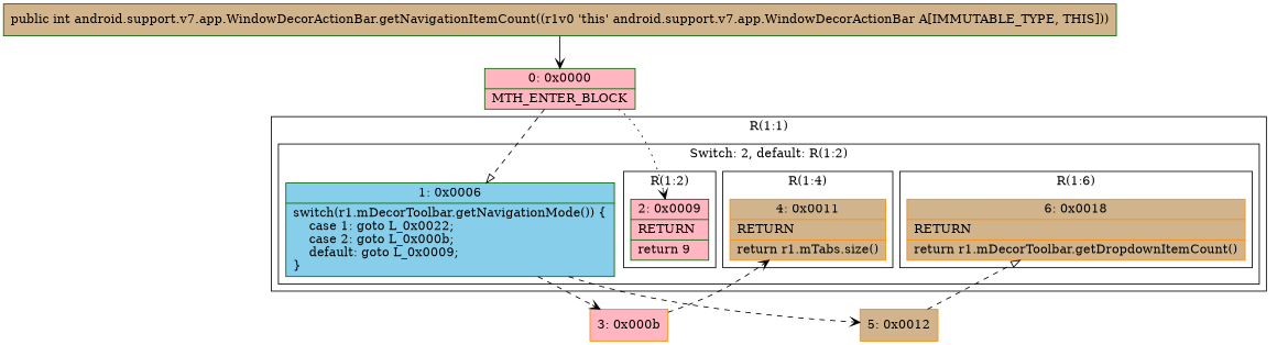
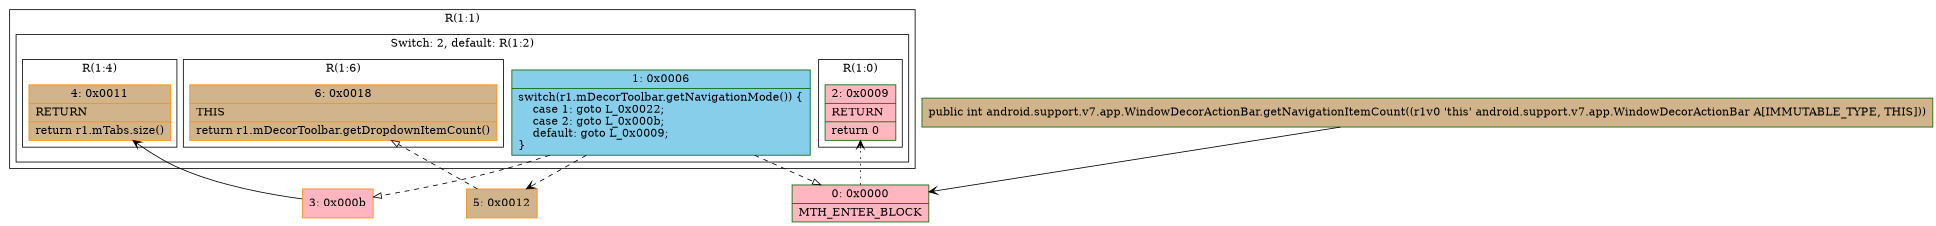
  digraph {
    node [color=darkorange fillcolor=tan shape=record style=filled]
    edge [arrowhead=vee style=dashed]
-   n1 [label="{6\:\ 0x0018|RETURN\l|return r1.mDecorToolbar.getDropdownItemCount()\l}"]
+   n1 [label="{6\:\ 0x0018|THIS\l|return r1.mDecorToolbar.getDropdownItemCount()\l}"]
    n2 [label="{4\:\ 0x0011|RETURN\l|return r1.mTabs.size()\l}"]
-   n3 [color=darkgreen fillcolor=lightpink label="{2\:\ 0x0009|RETURN\l|return 9\l}"]
+   n3 [color=darkgreen fillcolor=lightpink label="{2\:\ 0x0009|RETURN\l|return 0\l}"]
    n4 [color=darkgreen fillcolor=skyblue label="{1\:\ 0x0006|switch(r1.mDecorToolbar.getNavigationMode()) \{\l    case 1: goto L_0x0022;\l    case 2: goto L_0x000b;\l    default: goto L_0x0009;\l\}\l}"]
    n5 [fillcolor=lightpink label="{3\:\ 0x000b}"]
    n6 [label="{5\:\ 0x0012}"]
    n7 [color=darkgreen fillcolor=lightpink label="{0\:\ 0x0000|MTH_ENTER_BLOCK\l}"]
    n8 [color=darkgreen label="{public int android.support.v7.app.WindowDecorActionBar.getNavigationItemCount((r1v0 'this' android.support.v7.app.WindowDecorActionBar A[IMMUTABLE_TYPE, THIS])) }"]
    subgraph cluster_1 {
      label="R(1:1)"
      subgraph cluster_2 {
        label="Switch: 2, default: R(1:2)"
        n4
        subgraph cluster_3 {
          label="R(1:6)"
          n1
        }
        subgraph cluster_4 {
          label="R(1:4)"
          n2
        }
        subgraph cluster_5 {
-         label="R(1:2)"
+         label="R(1:0)"
          n3
        }
      }
    }
-   n4 -> n5
+   n4 -> n5 [arrowhead=onormal]
    n4 -> n6
-   n5 -> n2
+   n5 -> n2 [style=solid]
    n6 -> n1 [arrowhead=onormal]
    n7 -> n3 [style=dotted]
-   n7 -> n4 [arrowhead=onormal]
+   n4 -> n7 [arrowhead=onormal]
    n8 -> n7 [style=solid]
  }
